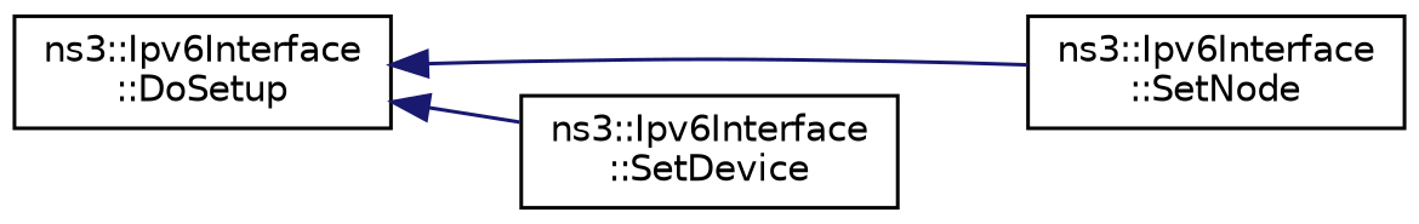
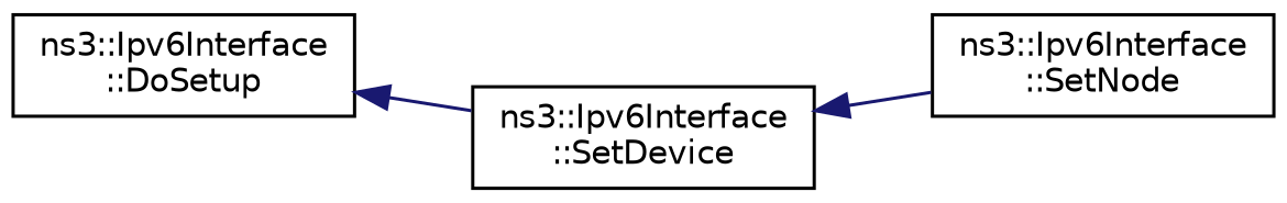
  digraph {
    rankdir=LR
    node [color=black fillcolor=white fontname=Helvetica fontsize=10 shape=record style=filled]
    edge [color=midnightblue dir=back fontname=Helvetica fontsize=10 labelfontname=Helvetica labelfontsize=10 style=solid]
    n1 [height=0.2 label="ns3::Ipv6Interface\l::DoSetup" width=0.4]
    n2 [height=0.2 label="ns3::Ipv6Interface\l::SetNode" width=0.4]
    n3 [height=0.2 label="ns3::Ipv6Interface\l::SetDevice" width=0.4]
-   n1 -> n2
+   n3 -> n2
    n1 -> n3
  }
